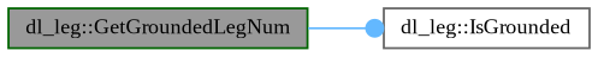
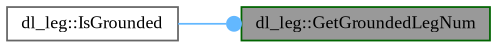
  digraph {
    rankdir=LR
    fontname="Liberation Serif"
    node [fontname="Liberation Serif" fontsize=10 shape=box style=filled]
    n1 [color=darkgreen fillcolor=grey60 fontcolor=black height=0.2 label="dl_leg::GetGroundedLegNum" width=0.4]
    n2 [color=gray40 fillcolor=white height=0.2 label="dl_leg::IsGrounded" width=0.4]
-   n1 -> n2 [color=steelblue1 fontname="Liberation Serif" fontsize=10 labelfontname=Helvetica labelfontsize=10 style=solid arrowhead=dot]
+   n2 -> n1 [color=steelblue1 fontname="Liberation Serif" fontsize=10 labelfontname=Helvetica labelfontsize=10 style=solid arrowhead=dot]
  }
